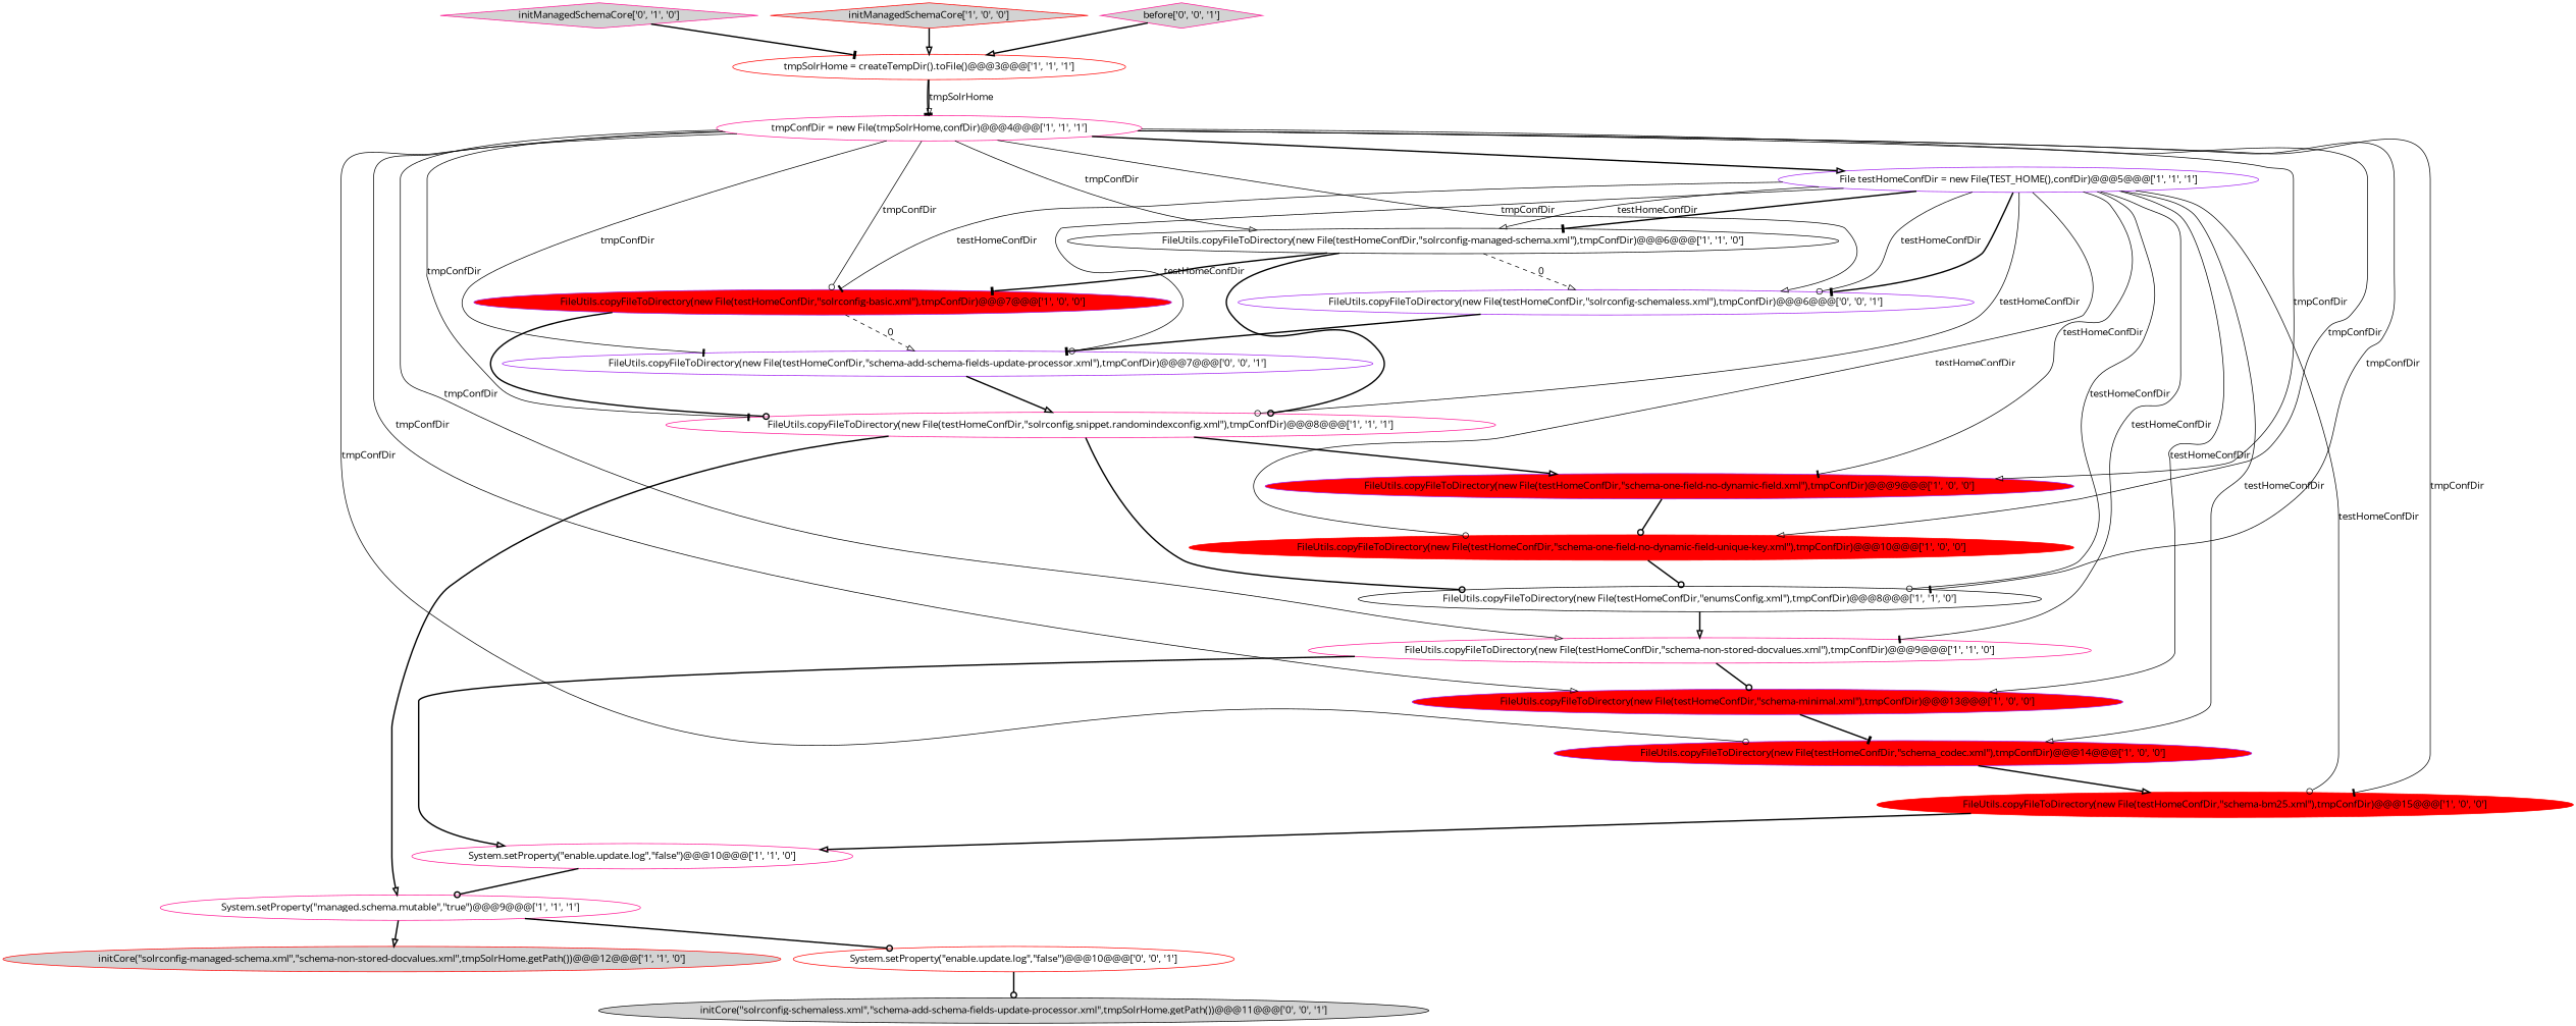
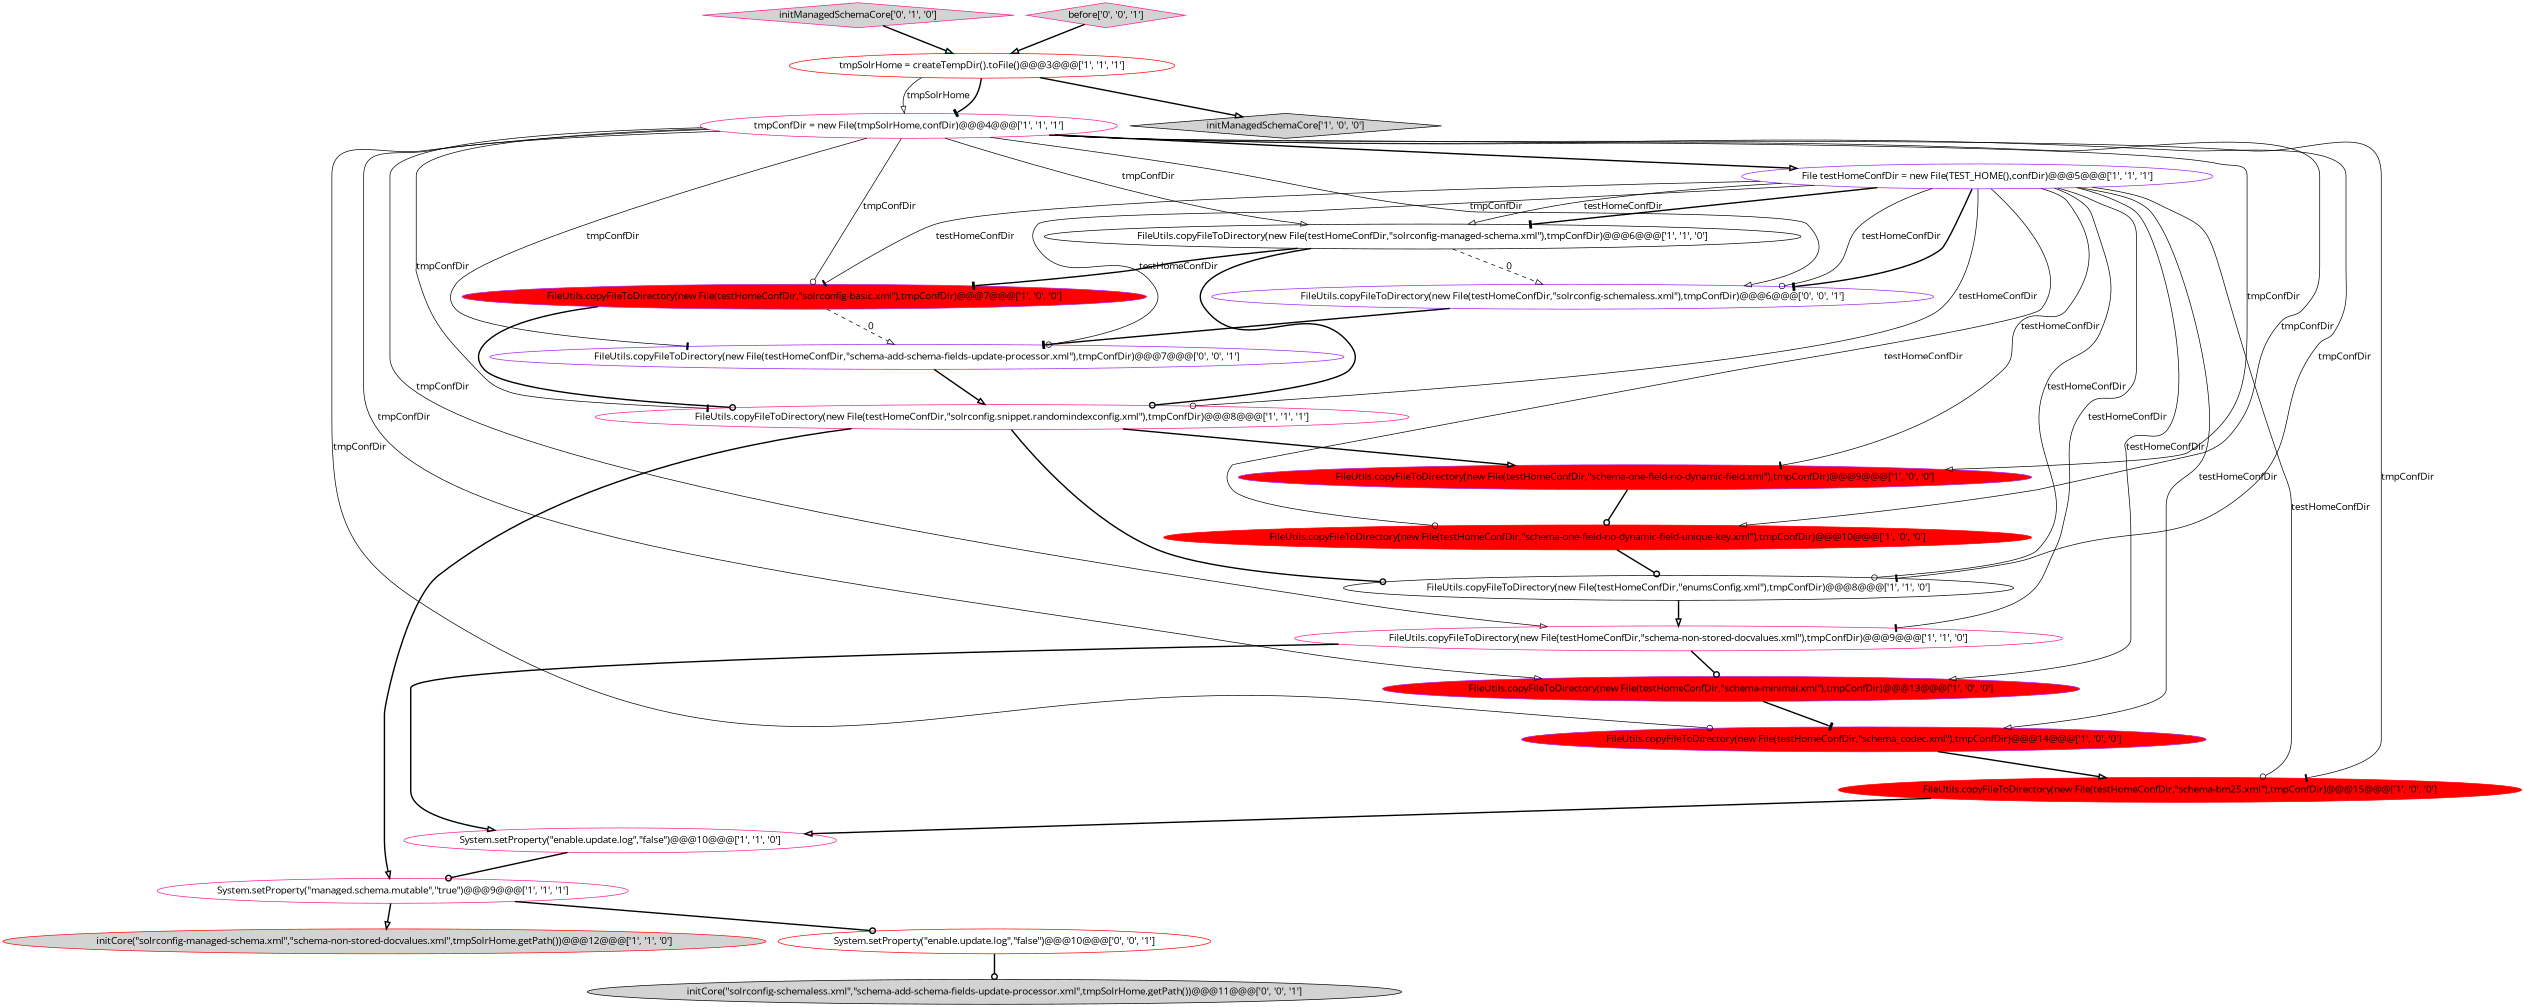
  digraph {
    fontname="Open Sans"
    node [color=deeppink fillcolor=white fontname="Open Sans" shape=ellipse style=filled]
    edge [arrowhead=onormal fontname="Open Sans" style=bold]
    n1 [label="tmpConfDir = new File(tmpSolrHome,confDir)@@@4@@@['1', '1', '1']"]
    n2 [color=purple label="File testHomeConfDir = new File(TEST_HOME(),confDir)@@@5@@@['1', '1', '1']"]
    n3 [color=purple fillcolor=red label="FileUtils.copyFileToDirectory(new File(testHomeConfDir,\"schema-one-field-no-dynamic-field.xml\"),tmpConfDir)@@@9@@@['1', '0', '0']"]
    n4 [color=red fillcolor=red label="FileUtils.copyFileToDirectory(new File(testHomeConfDir,\"schema-bm25.xml\"),tmpConfDir)@@@15@@@['1', '0', '0']"]
    n5 [color=purple label="FileUtils.copyFileToDirectory(new File(testHomeConfDir,\"schema-add-schema-fields-update-processor.xml\"),tmpConfDir)@@@7@@@['0', '0', '1']"]
    n6 [color=purple label="FileUtils.copyFileToDirectory(new File(testHomeConfDir,\"solrconfig-schemaless.xml\"),tmpConfDir)@@@6@@@['0', '0', '1']"]
    n7 [label="FileUtils.copyFileToDirectory(new File(testHomeConfDir,\"schema-non-stored-docvalues.xml\"),tmpConfDir)@@@9@@@['1', '1', '0']"]
    n8 [label="FileUtils.copyFileToDirectory(new File(testHomeConfDir,\"solrconfig.snippet.randomindexconfig.xml\"),tmpConfDir)@@@8@@@['1', '1', '1']"]
    n9 [color=purple fillcolor=red label="FileUtils.copyFileToDirectory(new File(testHomeConfDir,\"solrconfig-basic.xml\"),tmpConfDir)@@@7@@@['1', '0', '0']"]
    n10 [color=black label="FileUtils.copyFileToDirectory(new File(testHomeConfDir,\"solrconfig-managed-schema.xml\"),tmpConfDir)@@@6@@@['1', '1', '0']"]
    n11 [color=purple fillcolor=red label="FileUtils.copyFileToDirectory(new File(testHomeConfDir,\"schema_codec.xml\"),tmpConfDir)@@@14@@@['1', '0', '0']"]
    n12 [color=black label="FileUtils.copyFileToDirectory(new File(testHomeConfDir,\"enumsConfig.xml\"),tmpConfDir)@@@8@@@['1', '1', '0']"]
    n13 [color=red fillcolor=red label="FileUtils.copyFileToDirectory(new File(testHomeConfDir,\"schema-one-field-no-dynamic-field-unique-key.xml\"),tmpConfDir)@@@10@@@['1', '0', '0']"]
    n14 [color=purple fillcolor=red label="FileUtils.copyFileToDirectory(new File(testHomeConfDir,\"schema-minimal.xml\"),tmpConfDir)@@@13@@@['1', '0', '0']"]
    n15 [label="System.setProperty(\"enable.update.log\",\"false\")@@@10@@@['1', '1', '0']"]
    n16 [label="System.setProperty(\"managed.schema.mutable\",\"true\")@@@9@@@['1', '1', '1']"]
    n17 [color=red fillcolor=lightgray label="initCore(\"solrconfig-managed-schema.xml\",\"schema-non-stored-docvalues.xml\",tmpSolrHome.getPath())@@@12@@@['1', '1', '0']"]
    n18 [color=red label="System.setProperty(\"enable.update.log\",\"false\")@@@10@@@['0', '0', '1']"]
    n19 [color=black fillcolor=lightgray label="initCore(\"solrconfig-schemaless.xml\",\"schema-add-schema-fields-update-processor.xml\",tmpSolrHome.getPath())@@@11@@@['0', '0', '1']"]
    n20 [color=red label="tmpSolrHome = createTempDir().toFile()@@@3@@@['1', '1', '1']"]
    n21 [fillcolor=lightgray label="initManagedSchemaCore['0', '1', '0']" shape=diamond]
-   n22 [color=red fillcolor=lightgray label="initManagedSchemaCore['1', '0', '0']" shape=diamond]
+   n22 [color=black fillcolor=lightgray label="initManagedSchemaCore['1', '0', '0']" shape=diamond]
    n23 [fillcolor=lightgray label="before['0', '0', '1']" shape=diamond]
    n1 -> n2
    n1 -> n3 [label=tmpConfDir style=solid]
    n1 -> n4 [arrowhead=tee label=tmpConfDir style=solid]
    n1 -> n5 [arrowhead=tee label=tmpConfDir style=solid]
    n1 -> n6 [label=tmpConfDir style=solid]
    n1 -> n7 [label=tmpConfDir style=solid]
    n1 -> n8 [arrowhead=tee label=tmpConfDir style=solid]
    n1 -> n9 [arrowhead=odot label=tmpConfDir style=solid]
    n1 -> n10 [label=tmpConfDir style=solid]
    n1 -> n11 [arrowhead=odot label=tmpConfDir style=solid]
    n1 -> n12 [arrowhead=tee label=tmpConfDir style=solid]
    n1 -> n13 [label=tmpConfDir style=solid]
    n1 -> n14 [label=tmpConfDir style=solid]
    n2 -> n3 [arrowhead=tee label=testHomeConfDir style=solid]
    n2 -> n4 [arrowhead=odot label=testHomeConfDir style=solid]
    n2 -> n5 [arrowhead=odot label=testHomeConfDir style=solid]
    n2 -> n6 [arrowhead=odot label=testHomeConfDir style=solid]
    n2 -> n6 [arrowhead=tee]
    n2 -> n7 [arrowhead=tee label=testHomeConfDir style=solid]
    n2 -> n8 [arrowhead=odot label=testHomeConfDir style=solid]
    n2 -> n9 [arrowhead=tee label=testHomeConfDir style=solid]
    n2 -> n10 [arrowhead=tee]
    n2 -> n10 [label=testHomeConfDir style=solid]
    n2 -> n11 [label=testHomeConfDir style=solid]
    n2 -> n12 [arrowhead=odot label=testHomeConfDir style=solid]
    n2 -> n13 [arrowhead=odot label=testHomeConfDir style=solid]
    n2 -> n14 [label=testHomeConfDir style=solid]
    n3 -> n13 [arrowhead=odot]
    n4 -> n15
    n5 -> n8
    n6 -> n5 [arrowhead=tee]
    n7 -> n14 [arrowhead=odot]
    n7 -> n15
    n8 -> n3
    n8 -> n12 [arrowhead=odot]
    n8 -> n16
    n9 -> n5 [label=0 style=dashed]
    n9 -> n8 [arrowhead=odot]
    n10 -> n6 [label=0 style=dashed]
    n10 -> n8 [arrowhead=odot]
    n10 -> n9 [arrowhead=tee]
    n11 -> n4
    n12 -> n7
    n13 -> n12 [arrowhead=odot]
    n14 -> n11 [arrowhead=tee]
    n15 -> n16 [arrowhead=odot]
    n16 -> n17
    n16 -> n18 [arrowhead=odot]
    n18 -> n19 [arrowhead=odot]
    n20 -> n1 [arrowhead=tee]
    n20 -> n1 [label=tmpSolrHome style=solid]
-   n21 -> n20 [arrowhead=tee]
-   n22 -> n20
+   n21 -> n20
+   n20 -> n22
    n23 -> n20
  }
